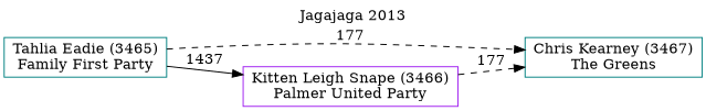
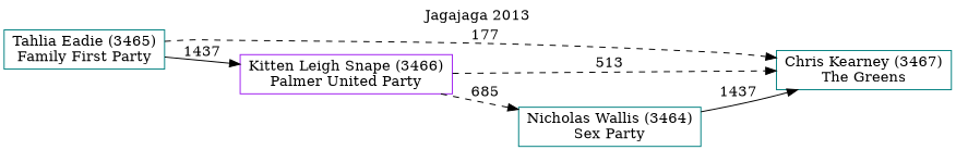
  digraph {
    label="Jagajaga 2013"
    labelloc=t
    mclimit=10
    rankdir=LR
    node [color=teal shape=box]
    edge [style=dashed]
    n1 [label="Chris Kearney (3467)\nThe Greens"]
    n2 [color=purple label="Kitten Leigh Snape (3466)\nPalmer United Party"]
+   n3 [label="Nicholas Wallis (3464)\nSex Party"]
    n4 [label="Tahlia Eadie (3465)\nFamily First Party"]
-   n2 -> n1 [label=177]
+   n2 -> n1 [label=513]
+   n2 -> n3 [label=685]
+   n3 -> n1 [label=1437 style=solid]
    n4 -> n1 [label=177]
    n4 -> n2 [label=1437 style=solid]
  }
